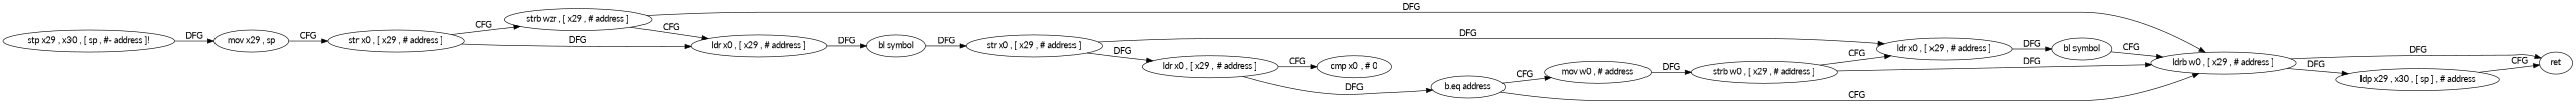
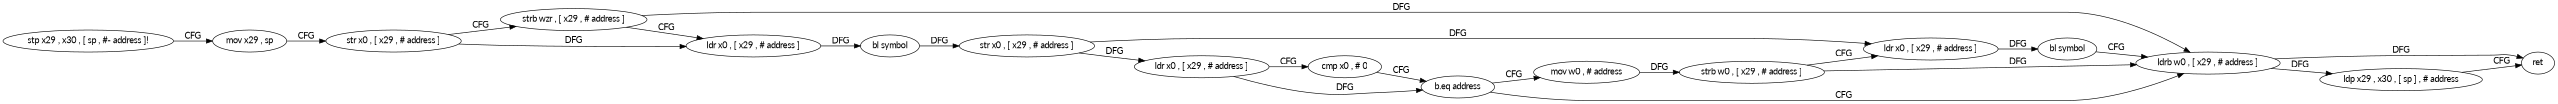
  digraph {
    fontname=Lato
    rankdir=LR
    node [fontname=Lato]
    edge [fontname=Lato]
    n1 [label="stp x29 , x30 , [ sp , #- address ]!"]
    n2 [label="mov x29 , sp"]
    n3 [label="str x0 , [ x29 , # address ]"]
    n4 [label="strb wzr , [ x29 , # address ]"]
    n5 [label="ldr x0 , [ x29 , # address ]"]
    n6 [label="ldrb w0 , [ x29 , # address ]"]
    n7 [label="bl symbol"]
    n8 [label="ldp x29 , x30 , [ sp ] , # address"]
    n9 [label=ret]
    n10 [label="str x0 , [ x29 , # address ]"]
    n11 [label="ldr x0 , [ x29 , # address ]"]
    n12 [label="ldr x0 , [ x29 , # address ]"]
    n13 [label="cmp x0 , # 0"]
    n14 [label="b.eq address"]
    n15 [label="bl symbol"]
    n16 [label="mov w0 , # address"]
    n17 [label="strb w0 , [ x29 , # address ]"]
-   n1 -> n2 [label=DFG]
+   n1 -> n2 [label=CFG]
    n2 -> n3 [label=CFG]
    n3 -> n4 [label=CFG]
    n3 -> n5 [label=DFG]
    n4 -> n5 [label=CFG]
    n4 -> n6 [label=DFG]
    n5 -> n7 [label=DFG]
    n6 -> n8 [label=DFG]
    n6 -> n9 [label=DFG]
    n7 -> n10 [label=DFG]
    n8 -> n9 [label=CFG]
    n10 -> n11 [label=DFG]
    n10 -> n12 [label=DFG]
    n11 -> n13 [label=CFG]
    n11 -> n14 [label=DFG]
    n12 -> n15 [label=DFG]
+   n13 -> n14 [label=CFG]
    n14 -> n6 [label=CFG]
    n14 -> n16 [label=CFG]
    n15 -> n6 [label=CFG]
    n16 -> n17 [label=DFG]
    n17 -> n6 [label=DFG]
    n17 -> n12 [label=CFG]
  }
